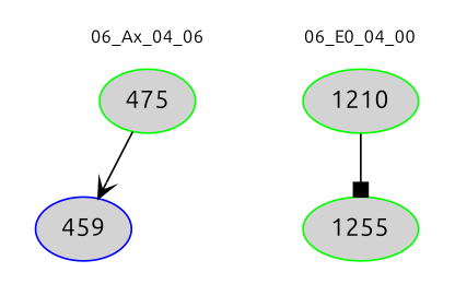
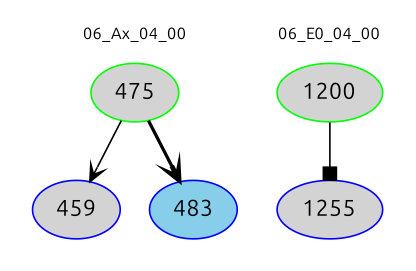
  digraph {
    fontname=Ubuntu
    node [color=blue fillcolor=lightgrey fontname=Ubuntu style=filled]
    edge [arrowhead=vee color=black fontname=Ubuntu style=solid]
    n1 [color=green label=475]
    n2 [label=459]
-   n4 [color=green label=1210]
-   n5 [color=green label=1255]
+   n3 [fillcolor=skyblue label=483]
+   n4 [color=green label=1200]
+   n5 [label=1255]
    subgraph cluster_1 {
      color=white
      fontsize=10
-     label="06_Ax_04_06"
+     label="06_Ax_04_00"
      n1
      n2
+     n3
    }
    subgraph cluster_2 {
      color=white
      fontsize=10
      label="06_E0_04_00"
      n4
      n5
    }
    n1 -> n2
+   n1 -> n3 [style=bold]
    n4 -> n5 [arrowhead=box]
  }
